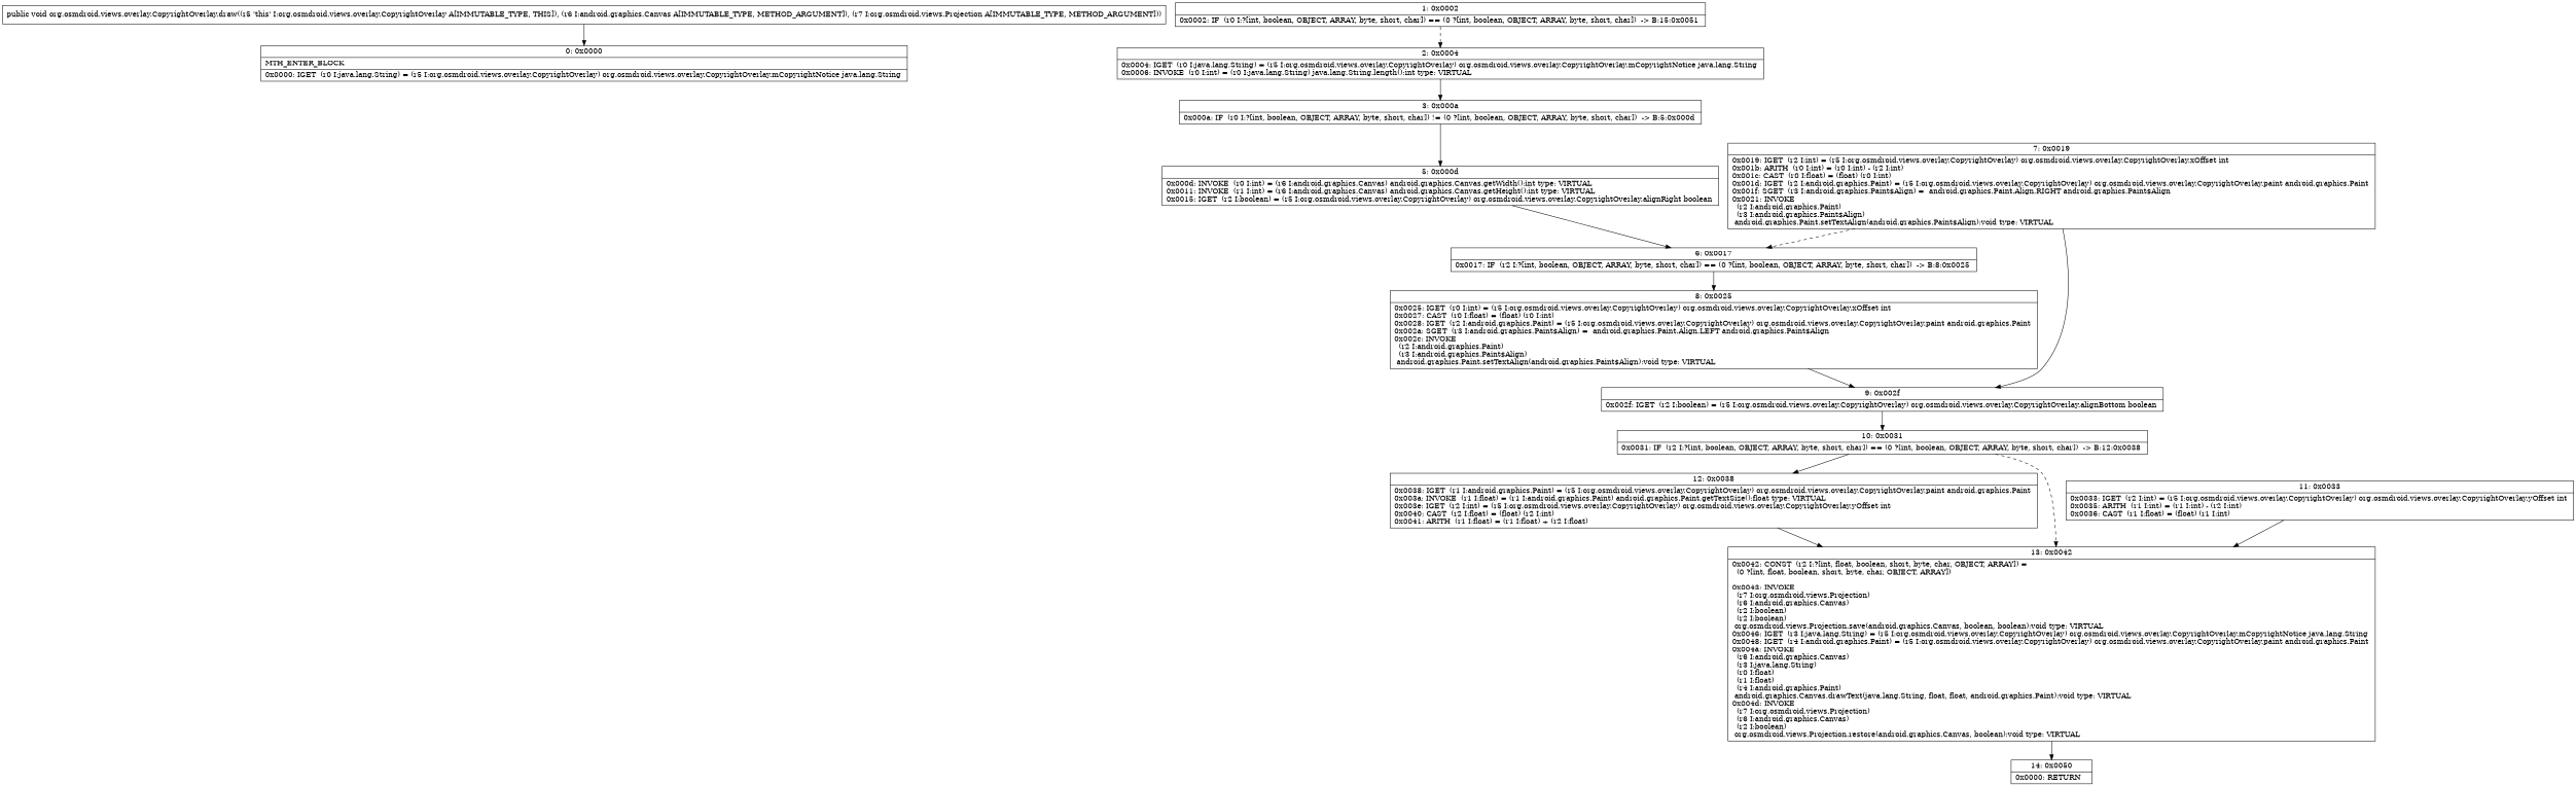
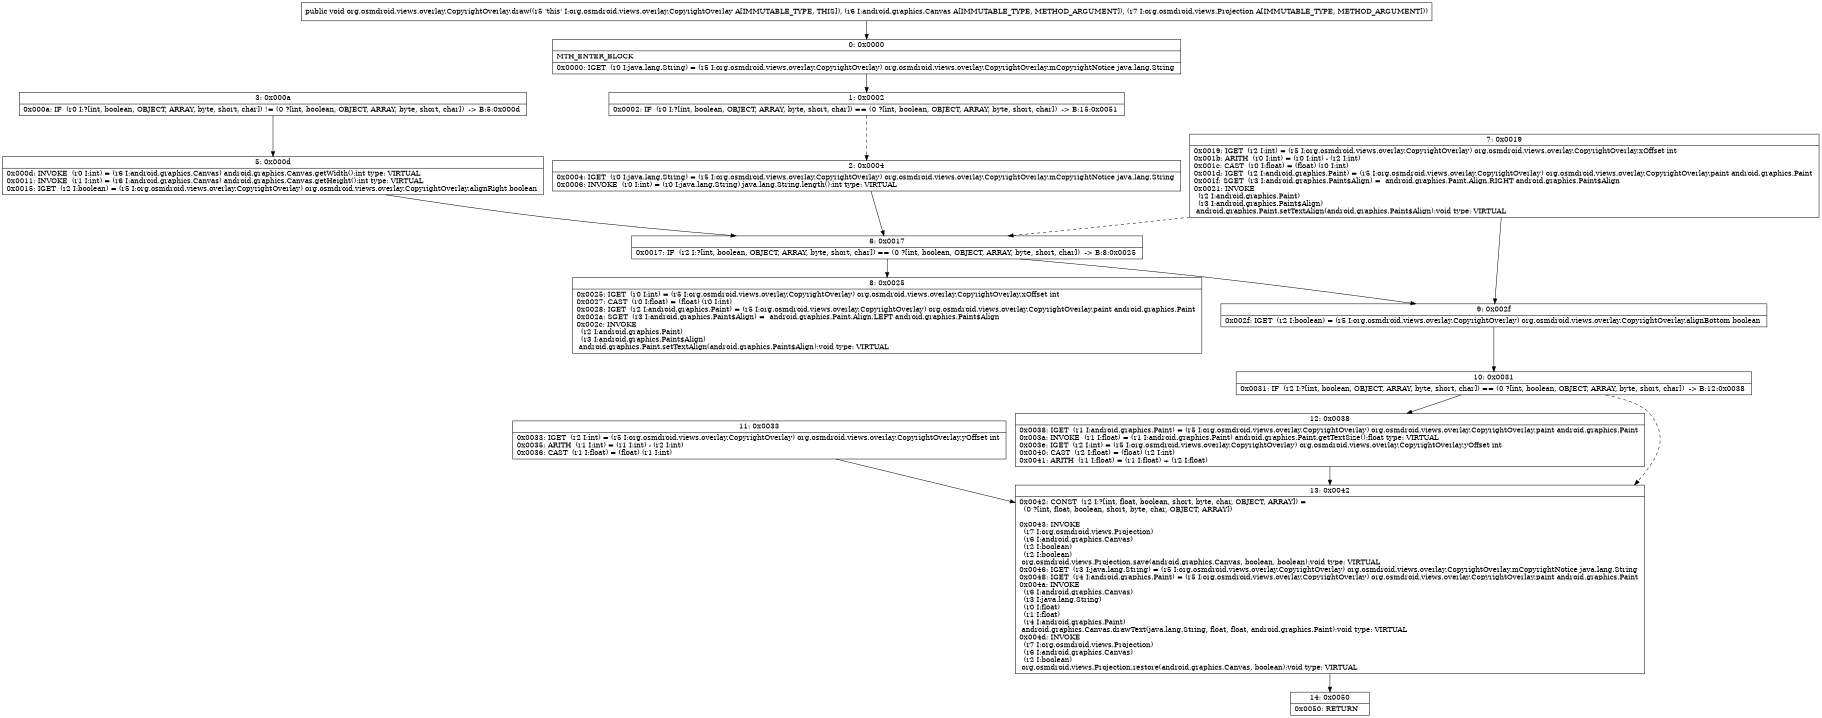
  digraph {
    node [shape=record]
    n1 [label="{0\:\ 0x0000|MTH_ENTER_BLOCK\l|0x0000: IGET  (r0 I:java.lang.String) = (r5 I:org.osmdroid.views.overlay.CopyrightOverlay) org.osmdroid.views.overlay.CopyrightOverlay.mCopyrightNotice java.lang.String \l}"]
    n2 [label="{1\:\ 0x0002|0x0002: IF  (r0 I:?[int, boolean, OBJECT, ARRAY, byte, short, char]) == (0 ?[int, boolean, OBJECT, ARRAY, byte, short, char])  \-\> B:15:0x0051 \l}"]
    n3 [label="{2\:\ 0x0004|0x0004: IGET  (r0 I:java.lang.String) = (r5 I:org.osmdroid.views.overlay.CopyrightOverlay) org.osmdroid.views.overlay.CopyrightOverlay.mCopyrightNotice java.lang.String \l0x0006: INVOKE  (r0 I:int) = (r0 I:java.lang.String) java.lang.String.length():int type: VIRTUAL \l}"]
    n4 [label="{3\:\ 0x000a|0x000a: IF  (r0 I:?[int, boolean, OBJECT, ARRAY, byte, short, char]) != (0 ?[int, boolean, OBJECT, ARRAY, byte, short, char])  \-\> B:5:0x000d \l}"]
    n5 [label="{5\:\ 0x000d|0x000d: INVOKE  (r0 I:int) = (r6 I:android.graphics.Canvas) android.graphics.Canvas.getWidth():int type: VIRTUAL \l0x0011: INVOKE  (r1 I:int) = (r6 I:android.graphics.Canvas) android.graphics.Canvas.getHeight():int type: VIRTUAL \l0x0015: IGET  (r2 I:boolean) = (r5 I:org.osmdroid.views.overlay.CopyrightOverlay) org.osmdroid.views.overlay.CopyrightOverlay.alignRight boolean \l}"]
    n6 [label="{6\:\ 0x0017|0x0017: IF  (r2 I:?[int, boolean, OBJECT, ARRAY, byte, short, char]) == (0 ?[int, boolean, OBJECT, ARRAY, byte, short, char])  \-\> B:8:0x0025 \l}"]
    n7 [label="{8\:\ 0x0025|0x0025: IGET  (r0 I:int) = (r5 I:org.osmdroid.views.overlay.CopyrightOverlay) org.osmdroid.views.overlay.CopyrightOverlay.xOffset int \l0x0027: CAST  (r0 I:float) = (float) (r0 I:int) \l0x0028: IGET  (r2 I:android.graphics.Paint) = (r5 I:org.osmdroid.views.overlay.CopyrightOverlay) org.osmdroid.views.overlay.CopyrightOverlay.paint android.graphics.Paint \l0x002a: SGET  (r3 I:android.graphics.Paint$Align) =  android.graphics.Paint.Align.LEFT android.graphics.Paint$Align \l0x002c: INVOKE  \l  (r2 I:android.graphics.Paint)\l  (r3 I:android.graphics.Paint$Align)\l android.graphics.Paint.setTextAlign(android.graphics.Paint$Align):void type: VIRTUAL \l}"]
    n8 [label="{7\:\ 0x0019|0x0019: IGET  (r2 I:int) = (r5 I:org.osmdroid.views.overlay.CopyrightOverlay) org.osmdroid.views.overlay.CopyrightOverlay.xOffset int \l0x001b: ARITH  (r0 I:int) = (r0 I:int) \- (r2 I:int) \l0x001c: CAST  (r0 I:float) = (float) (r0 I:int) \l0x001d: IGET  (r2 I:android.graphics.Paint) = (r5 I:org.osmdroid.views.overlay.CopyrightOverlay) org.osmdroid.views.overlay.CopyrightOverlay.paint android.graphics.Paint \l0x001f: SGET  (r3 I:android.graphics.Paint$Align) =  android.graphics.Paint.Align.RIGHT android.graphics.Paint$Align \l0x0021: INVOKE  \l  (r2 I:android.graphics.Paint)\l  (r3 I:android.graphics.Paint$Align)\l android.graphics.Paint.setTextAlign(android.graphics.Paint$Align):void type: VIRTUAL \l}"]
    n9 [label="{9\:\ 0x002f|0x002f: IGET  (r2 I:boolean) = (r5 I:org.osmdroid.views.overlay.CopyrightOverlay) org.osmdroid.views.overlay.CopyrightOverlay.alignBottom boolean \l}"]
    n10 [label="{10\:\ 0x0031|0x0031: IF  (r2 I:?[int, boolean, OBJECT, ARRAY, byte, short, char]) == (0 ?[int, boolean, OBJECT, ARRAY, byte, short, char])  \-\> B:12:0x0038 \l}"]
    n11 [label="{12\:\ 0x0038|0x0038: IGET  (r1 I:android.graphics.Paint) = (r5 I:org.osmdroid.views.overlay.CopyrightOverlay) org.osmdroid.views.overlay.CopyrightOverlay.paint android.graphics.Paint \l0x003a: INVOKE  (r1 I:float) = (r1 I:android.graphics.Paint) android.graphics.Paint.getTextSize():float type: VIRTUAL \l0x003e: IGET  (r2 I:int) = (r5 I:org.osmdroid.views.overlay.CopyrightOverlay) org.osmdroid.views.overlay.CopyrightOverlay.yOffset int \l0x0040: CAST  (r2 I:float) = (float) (r2 I:int) \l0x0041: ARITH  (r1 I:float) = (r1 I:float) + (r2 I:float) \l}"]
    n12 [label="{13\:\ 0x0042|0x0042: CONST  (r2 I:?[int, float, boolean, short, byte, char, OBJECT, ARRAY]) = \l  (0 ?[int, float, boolean, short, byte, char, OBJECT, ARRAY])\l \l0x0043: INVOKE  \l  (r7 I:org.osmdroid.views.Projection)\l  (r6 I:android.graphics.Canvas)\l  (r2 I:boolean)\l  (r2 I:boolean)\l org.osmdroid.views.Projection.save(android.graphics.Canvas, boolean, boolean):void type: VIRTUAL \l0x0046: IGET  (r3 I:java.lang.String) = (r5 I:org.osmdroid.views.overlay.CopyrightOverlay) org.osmdroid.views.overlay.CopyrightOverlay.mCopyrightNotice java.lang.String \l0x0048: IGET  (r4 I:android.graphics.Paint) = (r5 I:org.osmdroid.views.overlay.CopyrightOverlay) org.osmdroid.views.overlay.CopyrightOverlay.paint android.graphics.Paint \l0x004a: INVOKE  \l  (r6 I:android.graphics.Canvas)\l  (r3 I:java.lang.String)\l  (r0 I:float)\l  (r1 I:float)\l  (r4 I:android.graphics.Paint)\l android.graphics.Canvas.drawText(java.lang.String, float, float, android.graphics.Paint):void type: VIRTUAL \l0x004d: INVOKE  \l  (r7 I:org.osmdroid.views.Projection)\l  (r6 I:android.graphics.Canvas)\l  (r2 I:boolean)\l org.osmdroid.views.Projection.restore(android.graphics.Canvas, boolean):void type: VIRTUAL \l}"]
    n13 [label="{11\:\ 0x0033|0x0033: IGET  (r2 I:int) = (r5 I:org.osmdroid.views.overlay.CopyrightOverlay) org.osmdroid.views.overlay.CopyrightOverlay.yOffset int \l0x0035: ARITH  (r1 I:int) = (r1 I:int) \- (r2 I:int) \l0x0036: CAST  (r1 I:float) = (float) (r1 I:int) \l}"]
-   n14 [label="{14\:\ 0x0050|0x0000: RETURN   \l}"]
+   n14 [label="{14\:\ 0x0050|0x0050: RETURN   \l}"]
    n15 [label="{public void org.osmdroid.views.overlay.CopyrightOverlay.draw((r5 'this' I:org.osmdroid.views.overlay.CopyrightOverlay A[IMMUTABLE_TYPE, THIS]), (r6 I:android.graphics.Canvas A[IMMUTABLE_TYPE, METHOD_ARGUMENT]), (r7 I:org.osmdroid.views.Projection A[IMMUTABLE_TYPE, METHOD_ARGUMENT])) }"]
+   n1 -> n2
    n2 -> n3 [style=dashed]
-   n3 -> n4
+   n3 -> n6
    n4 -> n5
    n5 -> n6
    n6 -> n7
-   n7 -> n9
+   n6 -> n9
    n8 -> n6 [style=dashed]
    n8 -> n9
    n9 -> n10
    n10 -> n11
    n10 -> n12 [style=dashed]
    n11 -> n12
    n12 -> n14
    n13 -> n12
    n15 -> n1
  }
